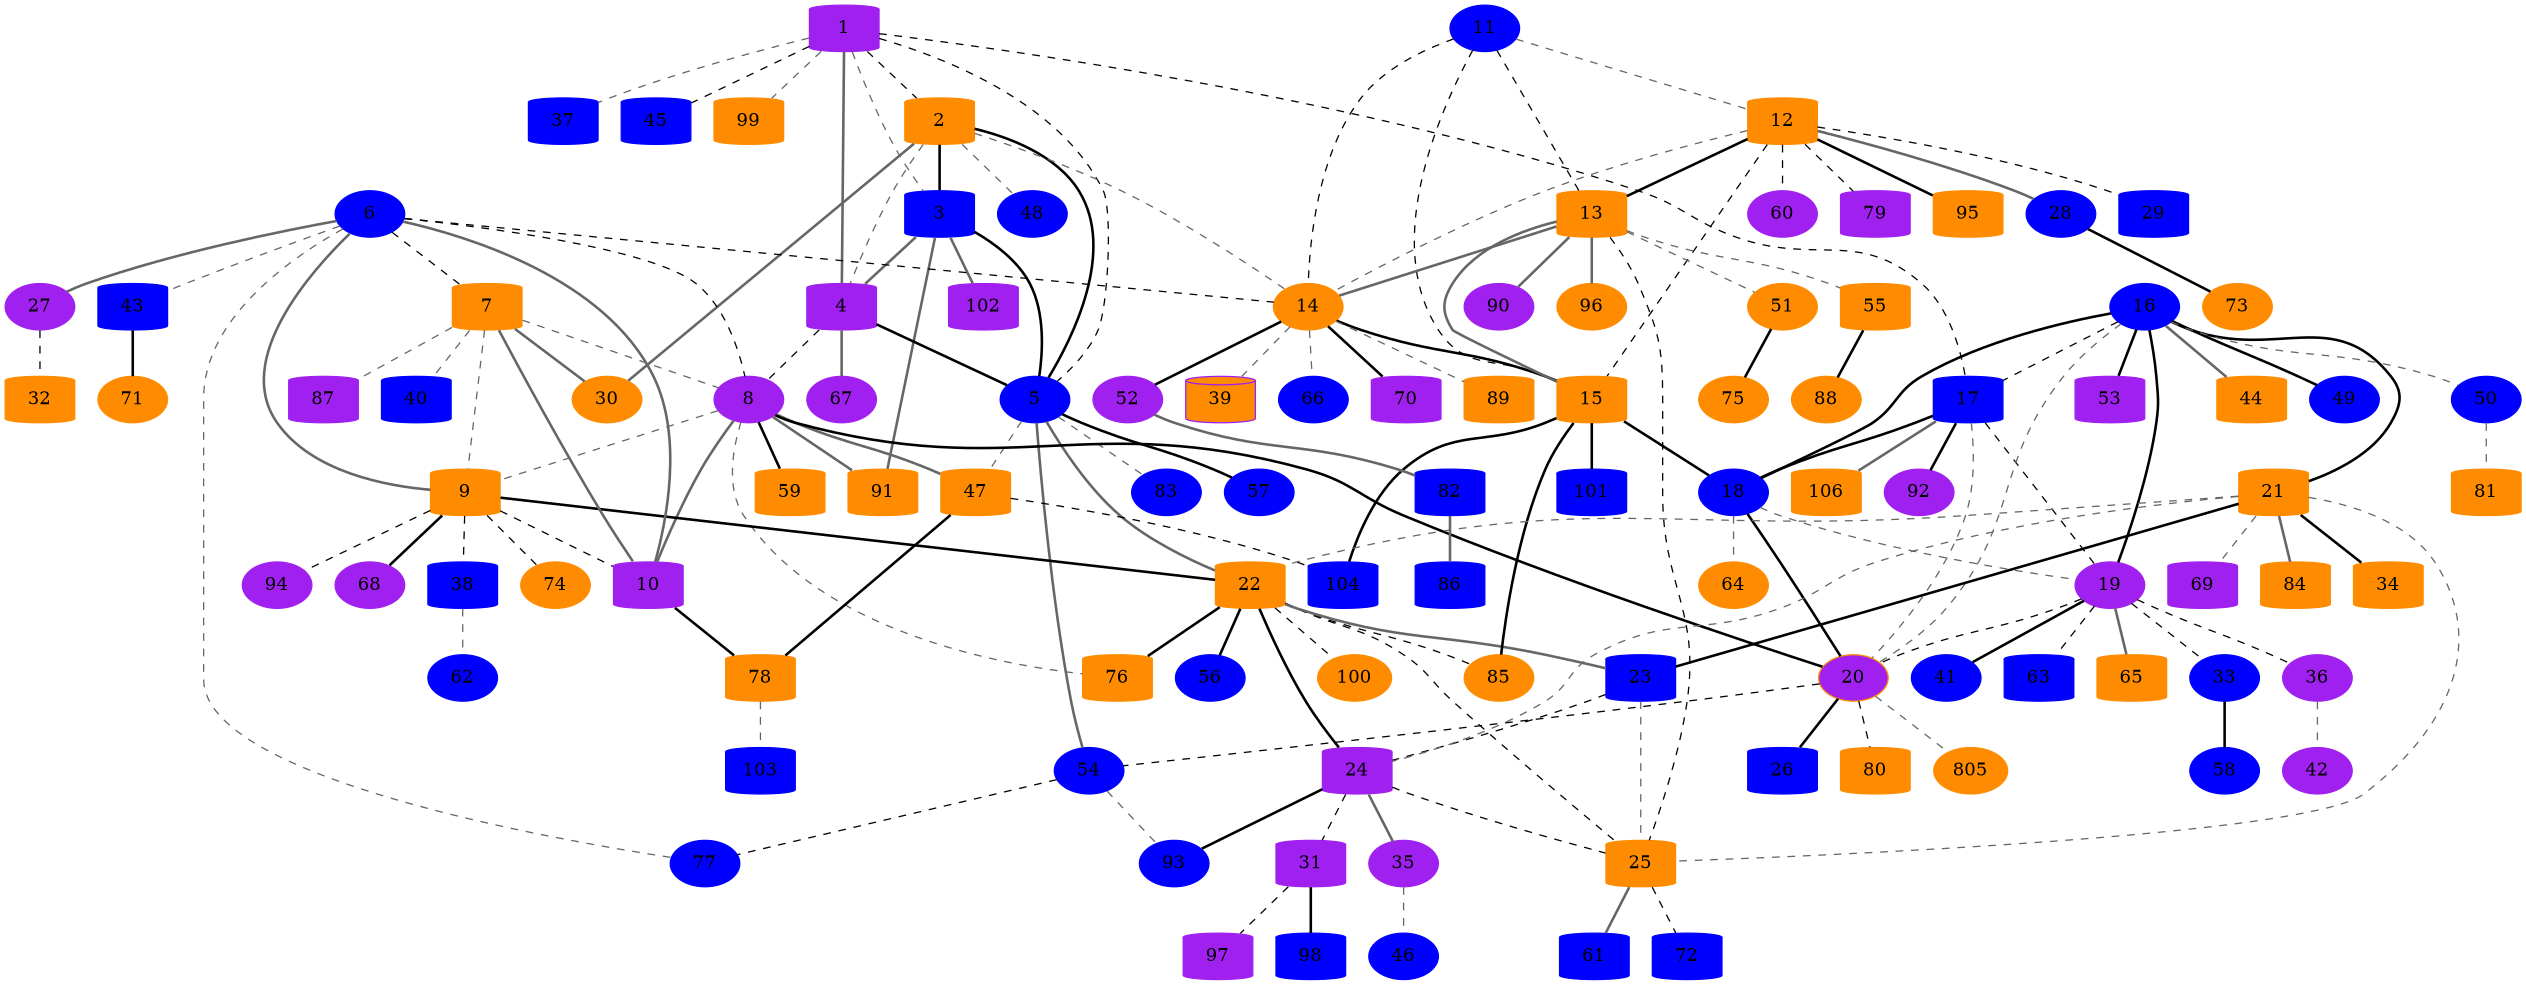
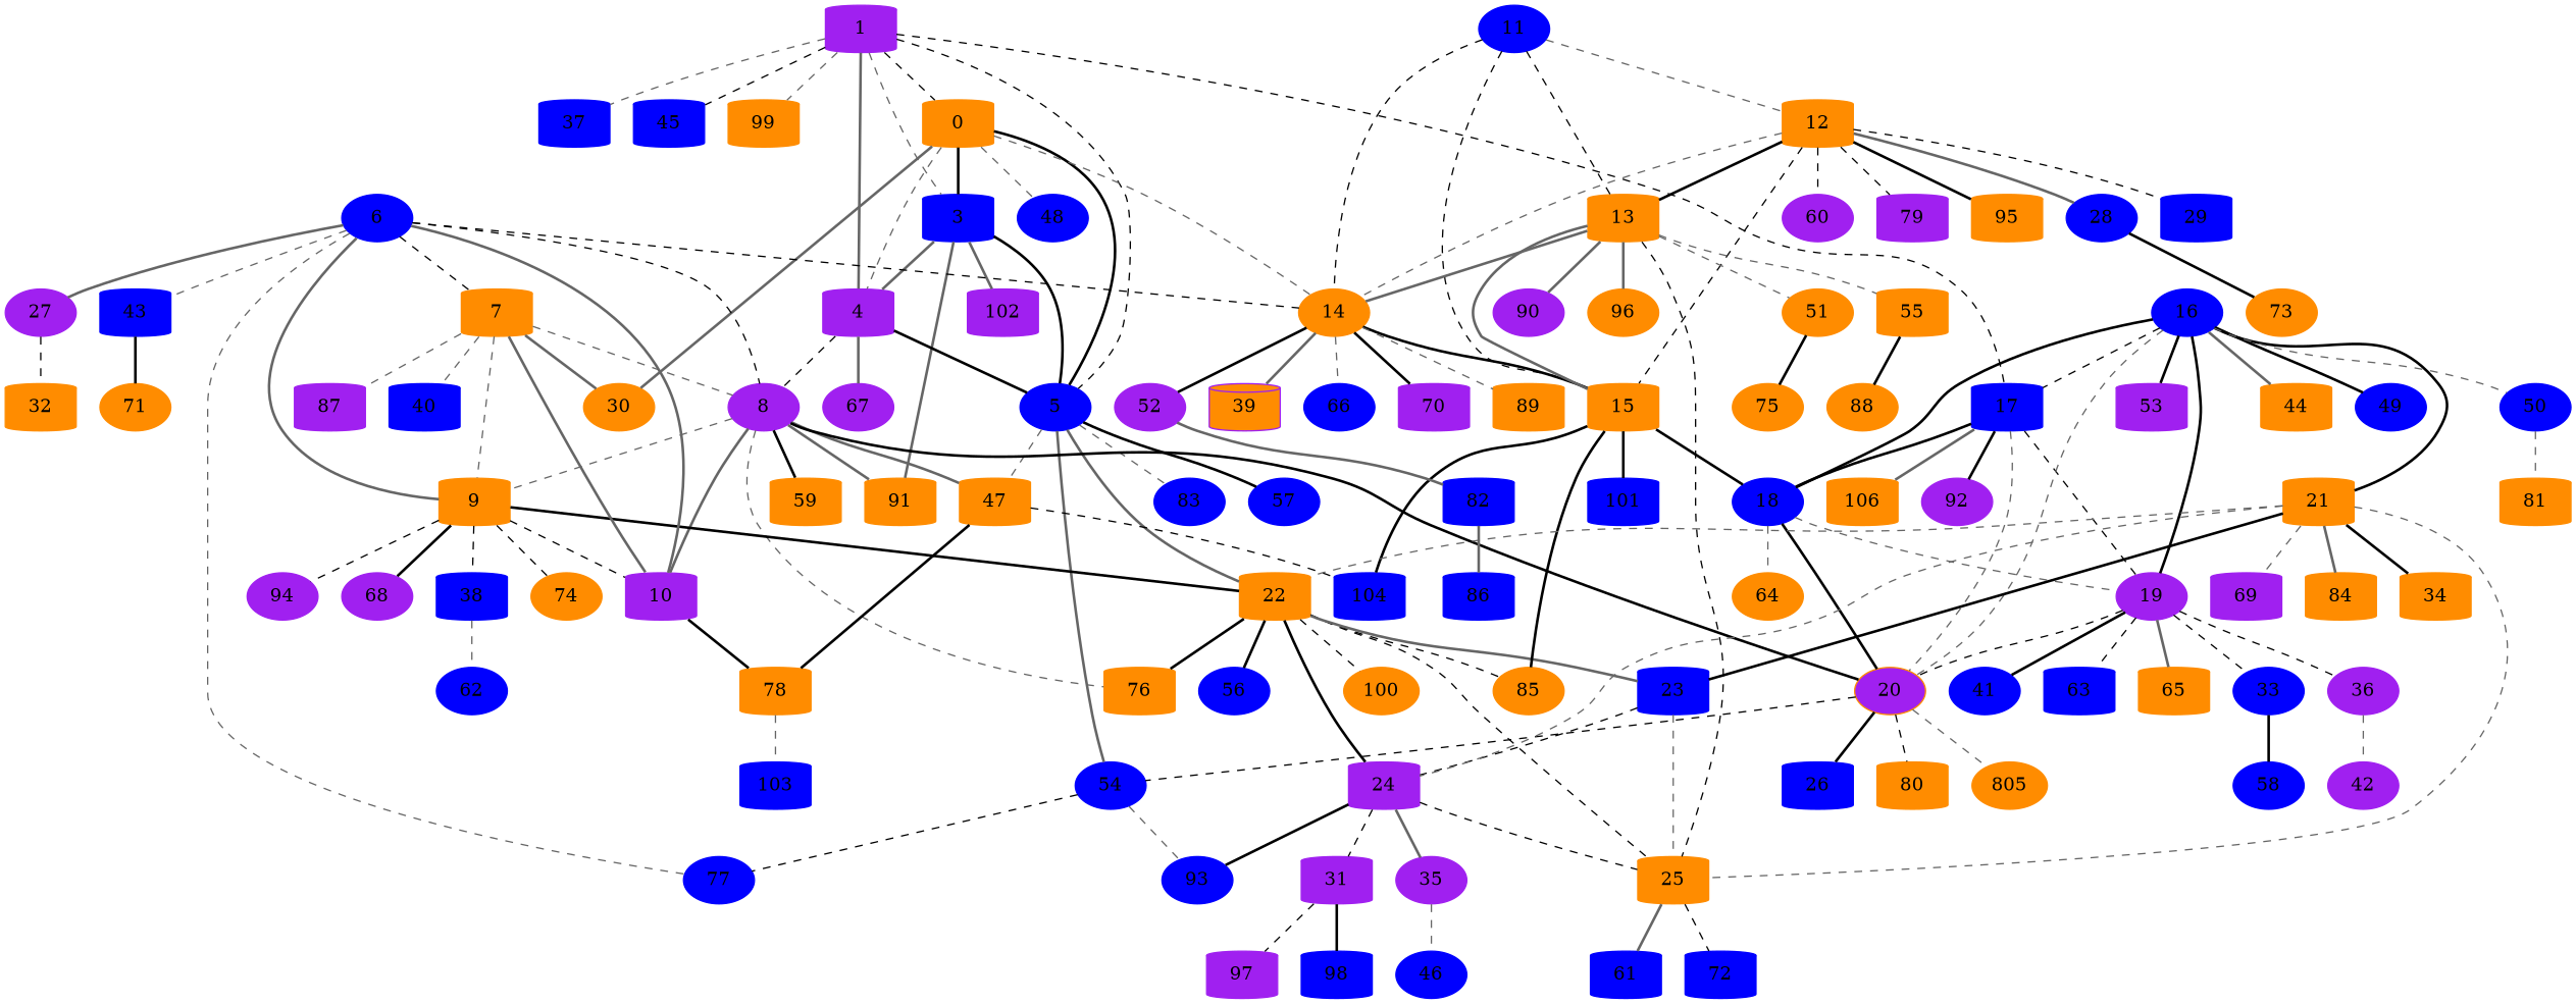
  graph {
    node [color=darkorange shape=cylinder style=filled]
    edge [color=black style=dashed]
    1 [color=purple]
-   2
+   2 [label=0]
    3 [color=blue]
    4 [color=purple]
    5 [color=blue shape=ellipse]
    17 [color=blue]
    37 [color=blue]
    45 [color=blue]
    99
    14 [shape=ellipse]
    30 [shape=ellipse]
    48 [color=blue shape=ellipse]
    91
    102 [color=purple]
    8 [color=purple shape=ellipse]
    67 [color=purple shape=ellipse]
    22
    47
    54 [color=blue shape=ellipse]
    57 [color=blue shape=ellipse]
    83 [color=blue shape=ellipse]
    20 [fillcolor=purple shape=ellipse]
    18 [color=blue shape=ellipse]
    19 [color=purple shape=ellipse]
    92 [color=purple shape=ellipse]
    106
    15
    39 [color=purple fillcolor=darkorange]
    52 [color=purple shape=ellipse]
    66 [color=blue shape=ellipse]
    70 [color=purple]
    89
    9
    10 [color=purple]
    59
    76
    25
    85 [shape=ellipse]
    23 [color=blue]
    24 [color=purple]
    56 [color=blue shape=ellipse]
    100 [shape=ellipse]
    78
    104 [color=blue]
    77 [color=blue shape=ellipse]
    93 [color=blue shape=ellipse]
    6 [color=blue shape=ellipse]
    7
    27 [color=purple shape=ellipse]
    43 [color=blue]
    40 [color=blue]
    87 [color=purple]
    38 [color=blue]
    68 [color=purple shape=ellipse]
    74 [shape=ellipse]
    94 [color=purple shape=ellipse]
    32
    71 [shape=ellipse]
    26 [color=blue]
    80
    n61 [label=805 shape=ellipse]
    62 [color=blue shape=ellipse]
    103 [color=blue]
    11 [color=blue shape=ellipse]
    12
    13
    28 [color=blue shape=ellipse]
    29 [color=blue]
    60 [color=purple shape=ellipse]
    79 [color=purple]
    95
    51 [shape=ellipse]
    55
    90 [color=purple shape=ellipse]
    96 [shape=ellipse]
    101 [color=blue]
    73 [shape=ellipse]
    61 [color=blue]
    72 [color=blue]
    75 [shape=ellipse]
    88 [shape=ellipse]
    82 [color=blue]
    64 [shape=ellipse]
    16 [color=blue shape=ellipse]
    21
    44
    49 [color=blue shape=ellipse]
    50 [color=blue shape=ellipse]
    53 [color=purple]
    33 [color=blue shape=ellipse]
    36 [color=purple shape=ellipse]
    41 [color=blue shape=ellipse]
    63 [color=blue]
    65
    34
    69 [color=purple]
    84
    81
    58 [color=blue shape=ellipse]
    42 [color=purple shape=ellipse]
    31 [color=purple]
    35 [color=purple shape=ellipse]
    97 [color=purple]
    98 [color=blue]
    46 [color=blue shape=ellipse]
    86 [color=blue]
    1 -- 2
    1 -- 3 [color=gray40]
    1 -- 4 [color=gray40 style=bold]
    1 -- 5
    1 -- 17
    1 -- 37 [color=gray40]
    1 -- 45
    1 -- 99 [color=gray40]
    2 -- 3 [style=bold]
    2 -- 4 [color=gray40]
    2 -- 5 [style=bold]
    2 -- 14 [color=gray40]
    2 -- 30 [color=gray40 style=bold]
    2 -- 48 [color=gray40]
    3 -- 4 [color=gray40 style=bold]
    3 -- 5 [style=bold]
    3 -- 91 [color=gray40 style=bold]
    3 -- 102 [color=gray40 style=bold]
    4 -- 5 [style=bold]
    4 -- 8
    4 -- 67 [color=gray40 style=bold]
    5 -- 22 [color=gray40 style=bold]
    5 -- 47 [color=gray40]
    5 -- 54 [color=gray40 style=bold]
    5 -- 57 [style=bold]
    5 -- 83 [color=gray40]
    17 -- 20 [color=gray40]
    17 -- 18 [style=bold]
    17 -- 19
    17 -- 92 [style=bold]
    17 -- 106 [color=gray40 style=bold]
    14 -- 15 [style=bold]
-   14 -- 39 [color=gray40]
+   14 -- 39 [color=gray40 style=bold]
    14 -- 52 [style=bold]
    14 -- 66 [color=gray40]
    14 -- 70 [style=bold]
    14 -- 89 [color=gray40]
    8 -- 91 [color=gray40 style=bold]
    8 -- 47 [color=gray40 style=bold]
    8 -- 20 [style=bold]
    8 -- 9 [color=gray40]
    8 -- 10 [color=gray40 style=bold]
    8 -- 59 [style=bold]
    8 -- 76 [color=gray40]
    22 -- 76 [style=bold]
    22 -- 25
    22 -- 85
    22 -- 23 [color=gray40 style=bold]
    22 -- 24 [style=bold]
    22 -- 56 [style=bold]
    22 -- 100
    47 -- 78 [style=bold]
    47 -- 104
    54 -- 77
    54 -- 93 [color=gray40]
    20 -- 54
    20 -- 26 [style=bold]
    20 -- 80
    20 -- n61 [color=gray40]
    18 -- 20 [style=bold]
    18 -- 19 [color=gray40]
    18 -- 64 [color=gray40]
    19 -- 20
    19 -- 33
    19 -- 36
    19 -- 41 [style=bold]
    19 -- 63
    19 -- 65 [color=gray40 style=bold]
    15 -- 18 [style=bold]
    15 -- 85 [style=bold]
    15 -- 104 [style=bold]
    15 -- 101 [style=bold]
    52 -- 82 [color=gray40 style=bold]
    9 -- 22 [style=bold]
    9 -- 10
    9 -- 38
    9 -- 68 [style=bold]
    9 -- 74
    9 -- 94
    10 -- 78 [style=bold]
    25 -- 61 [color=gray40 style=bold]
    25 -- 72
    23 -- 25 [color=gray40]
    23 -- 24
    24 -- 25
    24 -- 93 [style=bold]
    24 -- 31
    24 -- 35 [color=gray40 style=bold]
    78 -- 103 [color=gray40]
    6 -- 14
    6 -- 8
    6 -- 9 [color=gray40 style=bold]
    6 -- 10 [color=gray40 style=bold]
    6 -- 77 [color=gray40]
    6 -- 7
    6 -- 27 [color=gray40 style=bold]
    6 -- 43 [color=gray40]
    7 -- 30 [color=gray40 style=bold]
    7 -- 8 [color=gray40]
    7 -- 9 [color=gray40]
    7 -- 10 [color=gray40 style=bold]
    7 -- 40 [color=gray40]
    7 -- 87 [color=gray40]
    27 -- 32
    43 -- 71 [style=bold]
    38 -- 62 [color=gray40]
    11 -- 14
    11 -- 15
    11 -- 12 [color=gray40]
    11 -- 13
    12 -- 14 [color=gray40]
    12 -- 15
    12 -- 13 [style=bold]
    12 -- 28 [color=gray40 style=bold]
    12 -- 29
    12 -- 60
    12 -- 79
    12 -- 95 [style=bold]
    13 -- 14 [color=gray40 style=bold]
    13 -- 15 [color=gray40 style=bold]
    13 -- 25
    13 -- 51 [color=gray40]
    13 -- 55 [color=gray40]
    13 -- 90 [color=gray40 style=bold]
    13 -- 96 [color=gray40 style=bold]
    28 -- 73 [style=bold]
    51 -- 75 [style=bold]
    55 -- 88 [style=bold]
    82 -- 86 [color=gray40 style=bold]
    16 -- 17
    16 -- 20 [color=gray40]
    16 -- 18 [style=bold]
    16 -- 19 [style=bold]
    16 -- 21 [style=bold]
    16 -- 44 [color=gray40 style=bold]
    16 -- 49 [style=bold]
    16 -- 50 [color=gray40]
    16 -- 53 [style=bold]
    21 -- 22 [color=gray40]
    21 -- 25 [color=gray40]
    21 -- 23 [style=bold]
    21 -- 24 [color=gray40]
    21 -- 34 [style=bold]
    21 -- 69 [color=gray40]
    21 -- 84 [color=gray40 style=bold]
    50 -- 81 [color=gray40]
    33 -- 58 [style=bold]
    36 -- 42 [color=gray40]
    31 -- 97
    31 -- 98 [style=bold]
    35 -- 46 [color=gray40]
  }
